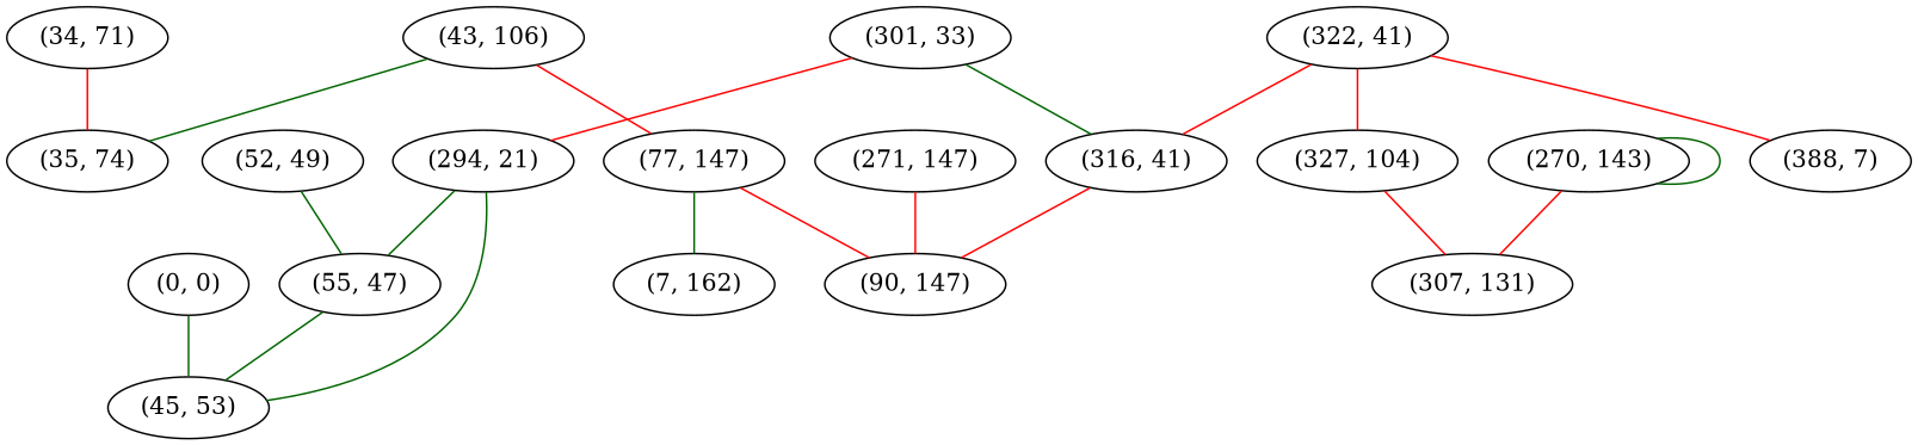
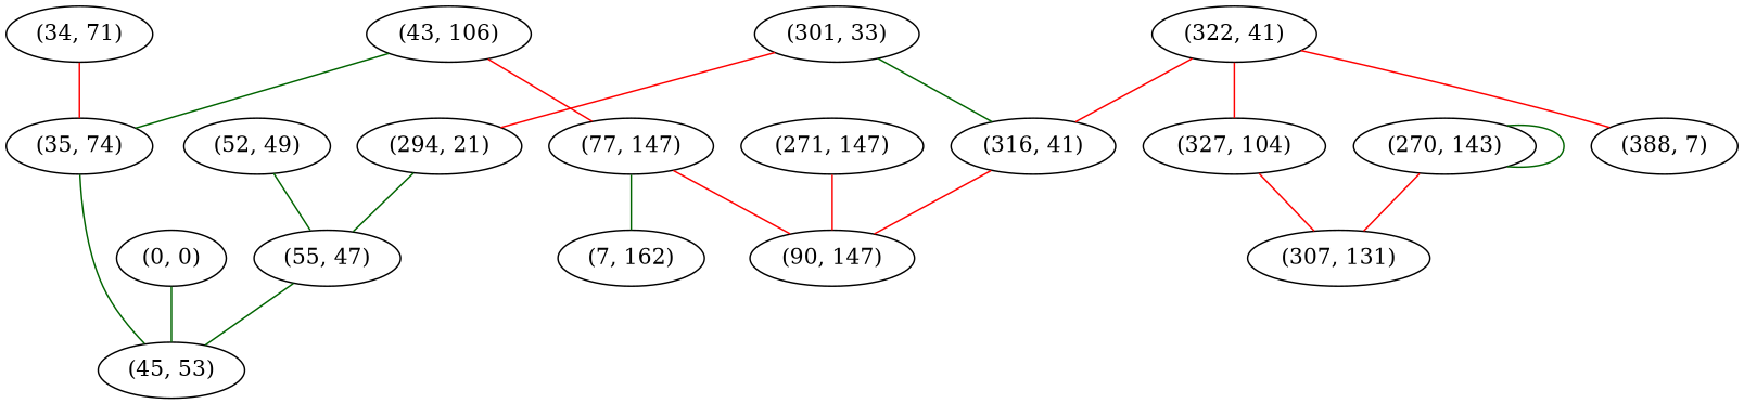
  graph {
    edge [color=red weight=1]
    "(34, 71)"
    "(35, 74)"
    "(45, 53)"
    "(301, 33)"
    "(316, 41)"
    "(294, 21)"
    "(90, 147)"
    "(55, 47)"
    "(43, 106)"
    "(77, 147)"
    n11 [label="(7, 162)"]
    "(0, 0)"
    "(322, 41)"
    "(327, 104)"
    "(388, 7)"
    "(307, 131)"
    n17 [label="(52, 49)"]
    "(270, 143)"
    "(271, 147)"
    "(34, 71)" -- "(35, 74)"
-   "(294, 21)" -- "(45, 53)" [color=darkgreen]
+   "(35, 74)" -- "(45, 53)" [color=darkgreen]
    "(301, 33)" -- "(316, 41)" [color=darkgreen]
    "(301, 33)" -- "(294, 21)"
    "(316, 41)" -- "(90, 147)"
    "(294, 21)" -- "(55, 47)" [color=darkgreen]
    "(55, 47)" -- "(45, 53)" [color=darkgreen]
    "(43, 106)" -- "(35, 74)" [color=darkgreen]
    "(43, 106)" -- "(77, 147)"
    "(77, 147)" -- "(90, 147)"
    "(77, 147)" -- n11 [color=darkgreen]
    "(0, 0)" -- "(45, 53)" [color=darkgreen weight=4]
    "(322, 41)" -- "(316, 41)"
    "(322, 41)" -- "(327, 104)"
    "(322, 41)" -- "(388, 7)"
    "(327, 104)" -- "(307, 131)"
    n17 -- "(55, 47)" [color=darkgreen]
    "(270, 143)" -- "(307, 131)"
    "(270, 143)" -- "(270, 143)" [color=darkgreen weight=2]
    "(271, 147)" -- "(90, 147)"
  }
